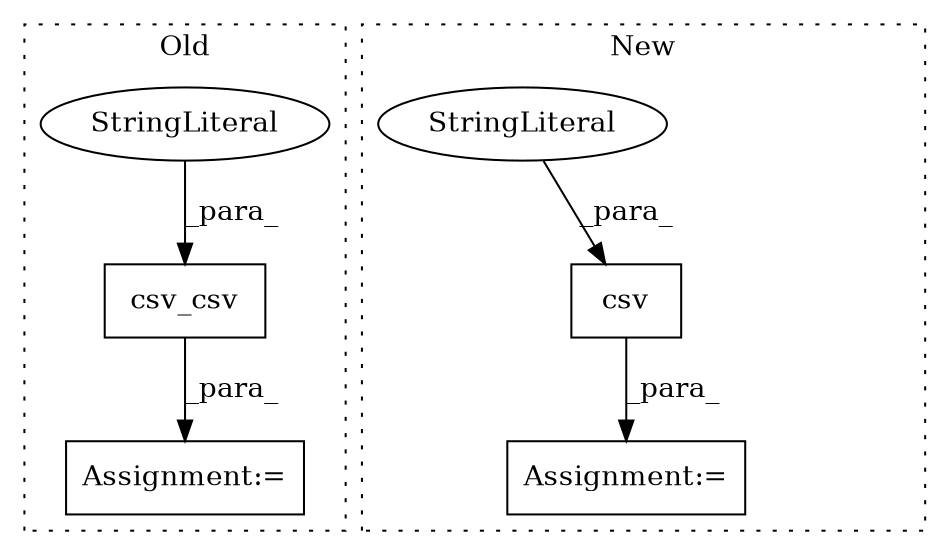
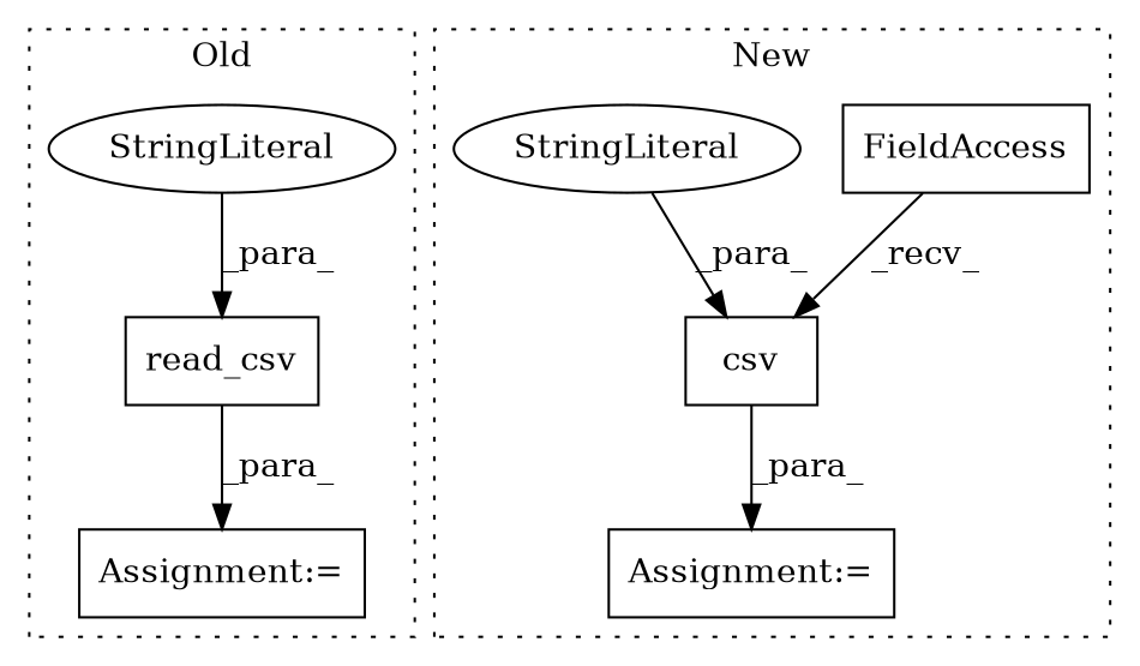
  digraph {
    node [a=32 l=1 s=110 shape=box]
-   n1 [l="9,1" label=csv_csv s="118,154"]
+   n1 [l="9,1" label=read_csv s="118,154"]
    n2 [a=45 l=27 label=StringLiteral s=127 shape=ellipse]
    n3 [a=7 label="Assignment:="]
    n4 [l="5,1" label=csv s="128,144"]
+   n5 [a=22 l=16 label=FieldAccess s=111]
    n6 [a=7 label="Assignment:="]
    n7 [a=45 l=11 label=StringLiteral s=133 shape=ellipse]
    subgraph cluster_1 {
      label=Old
      style=dotted
      n1
      n2
      n3
    }
    subgraph cluster_2 {
      label=New
      style=dotted
      n4
+     n5
      n6
      n7
    }
    n1 -> n3 [label=_para_]
    n2 -> n1 [label=_para_]
    n4 -> n6 [label=_para_]
+   n5 -> n4 [label=_recv_]
    n7 -> n4 [label=_para_]
  }
